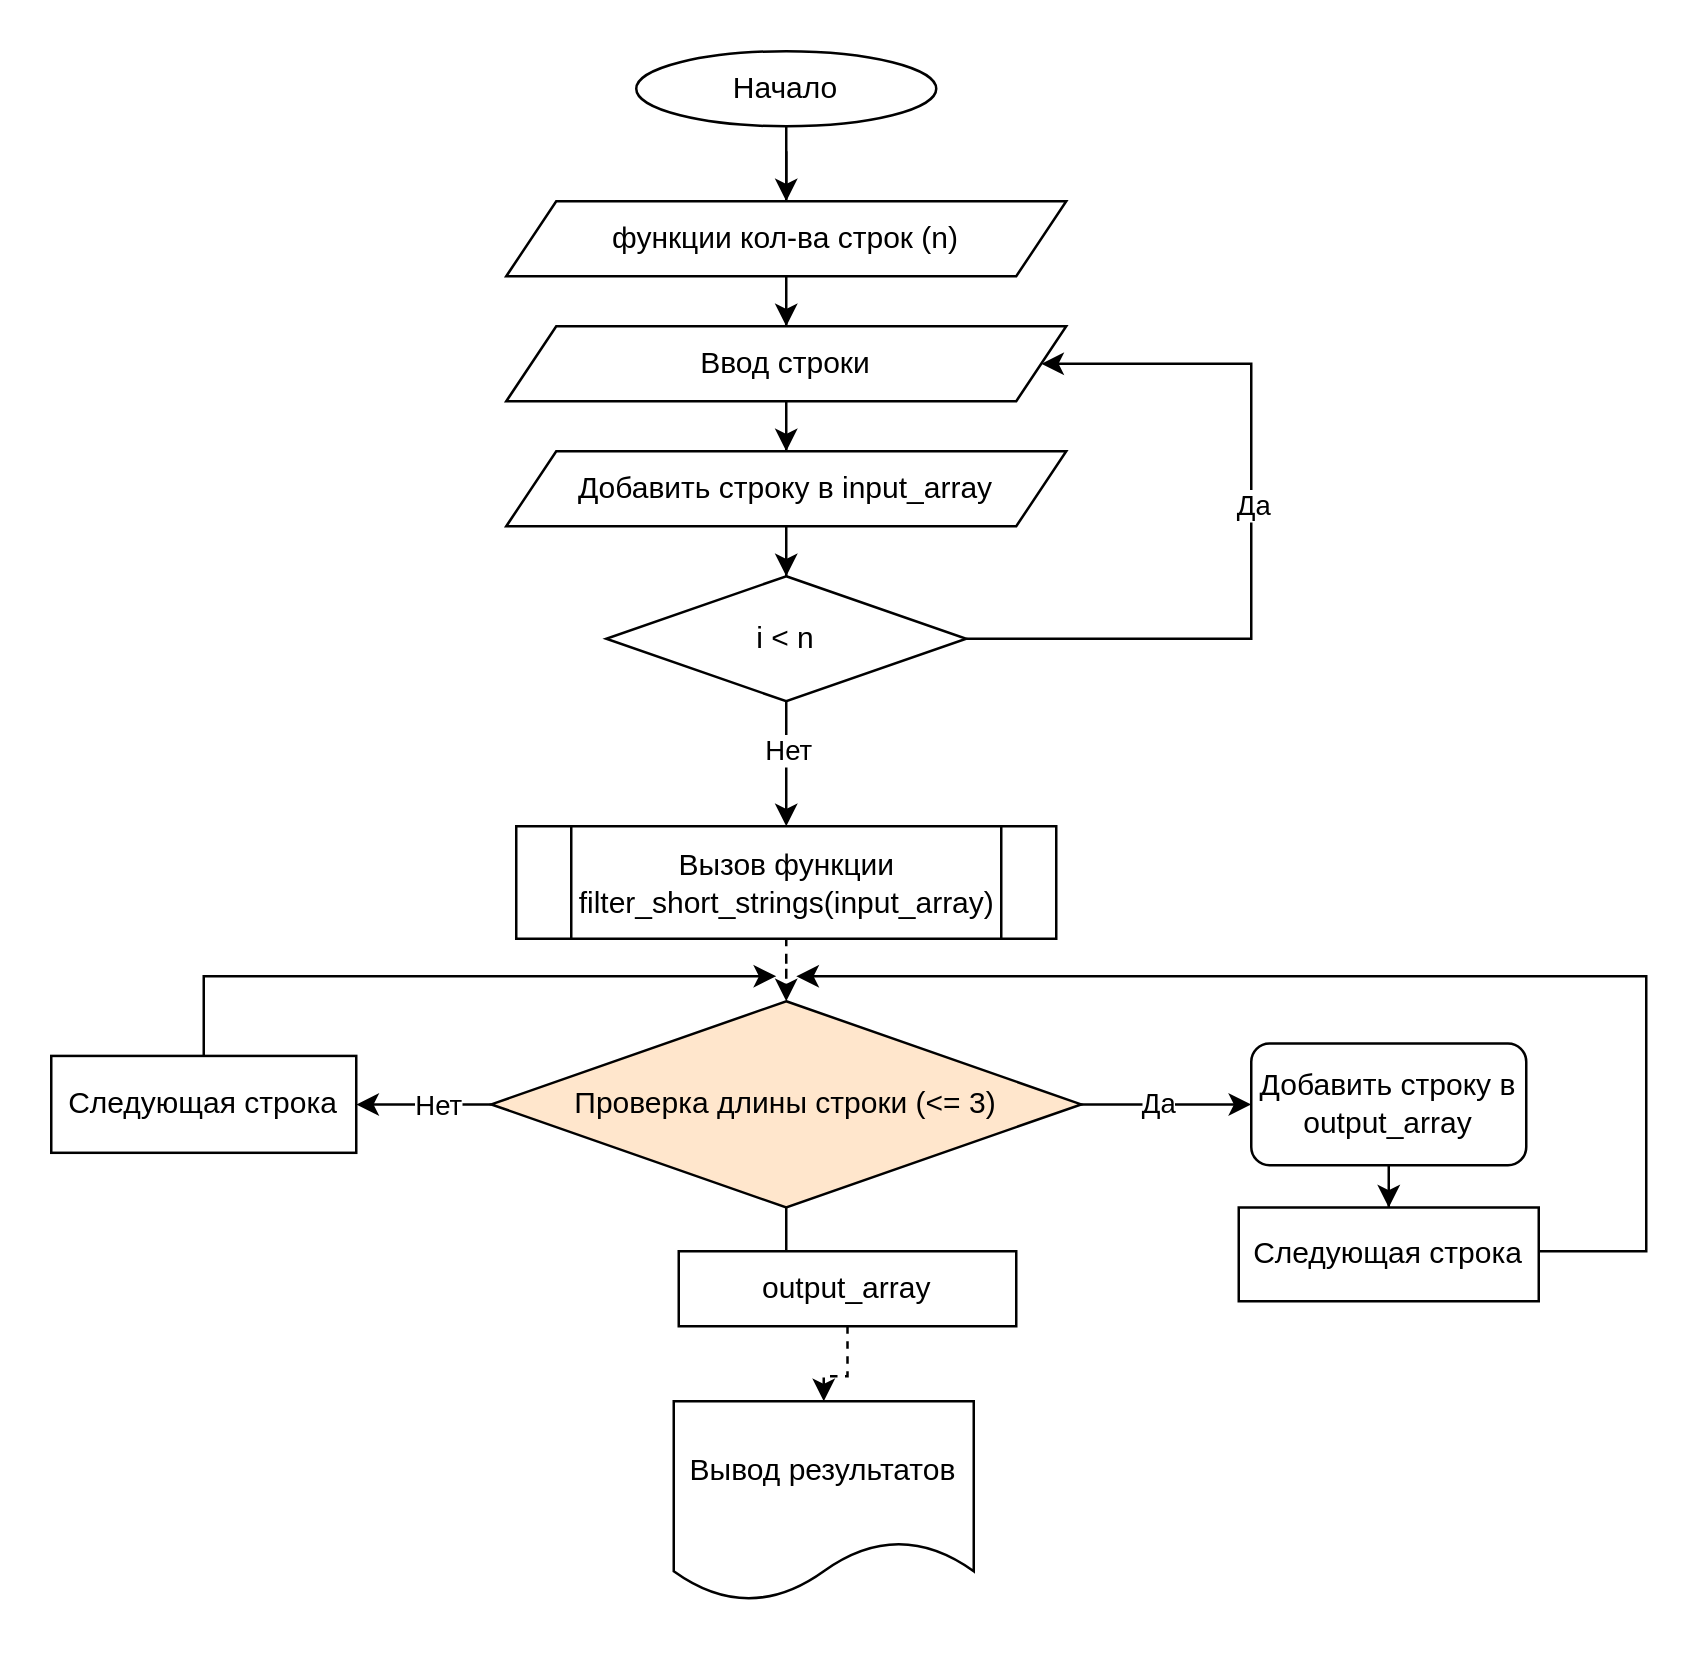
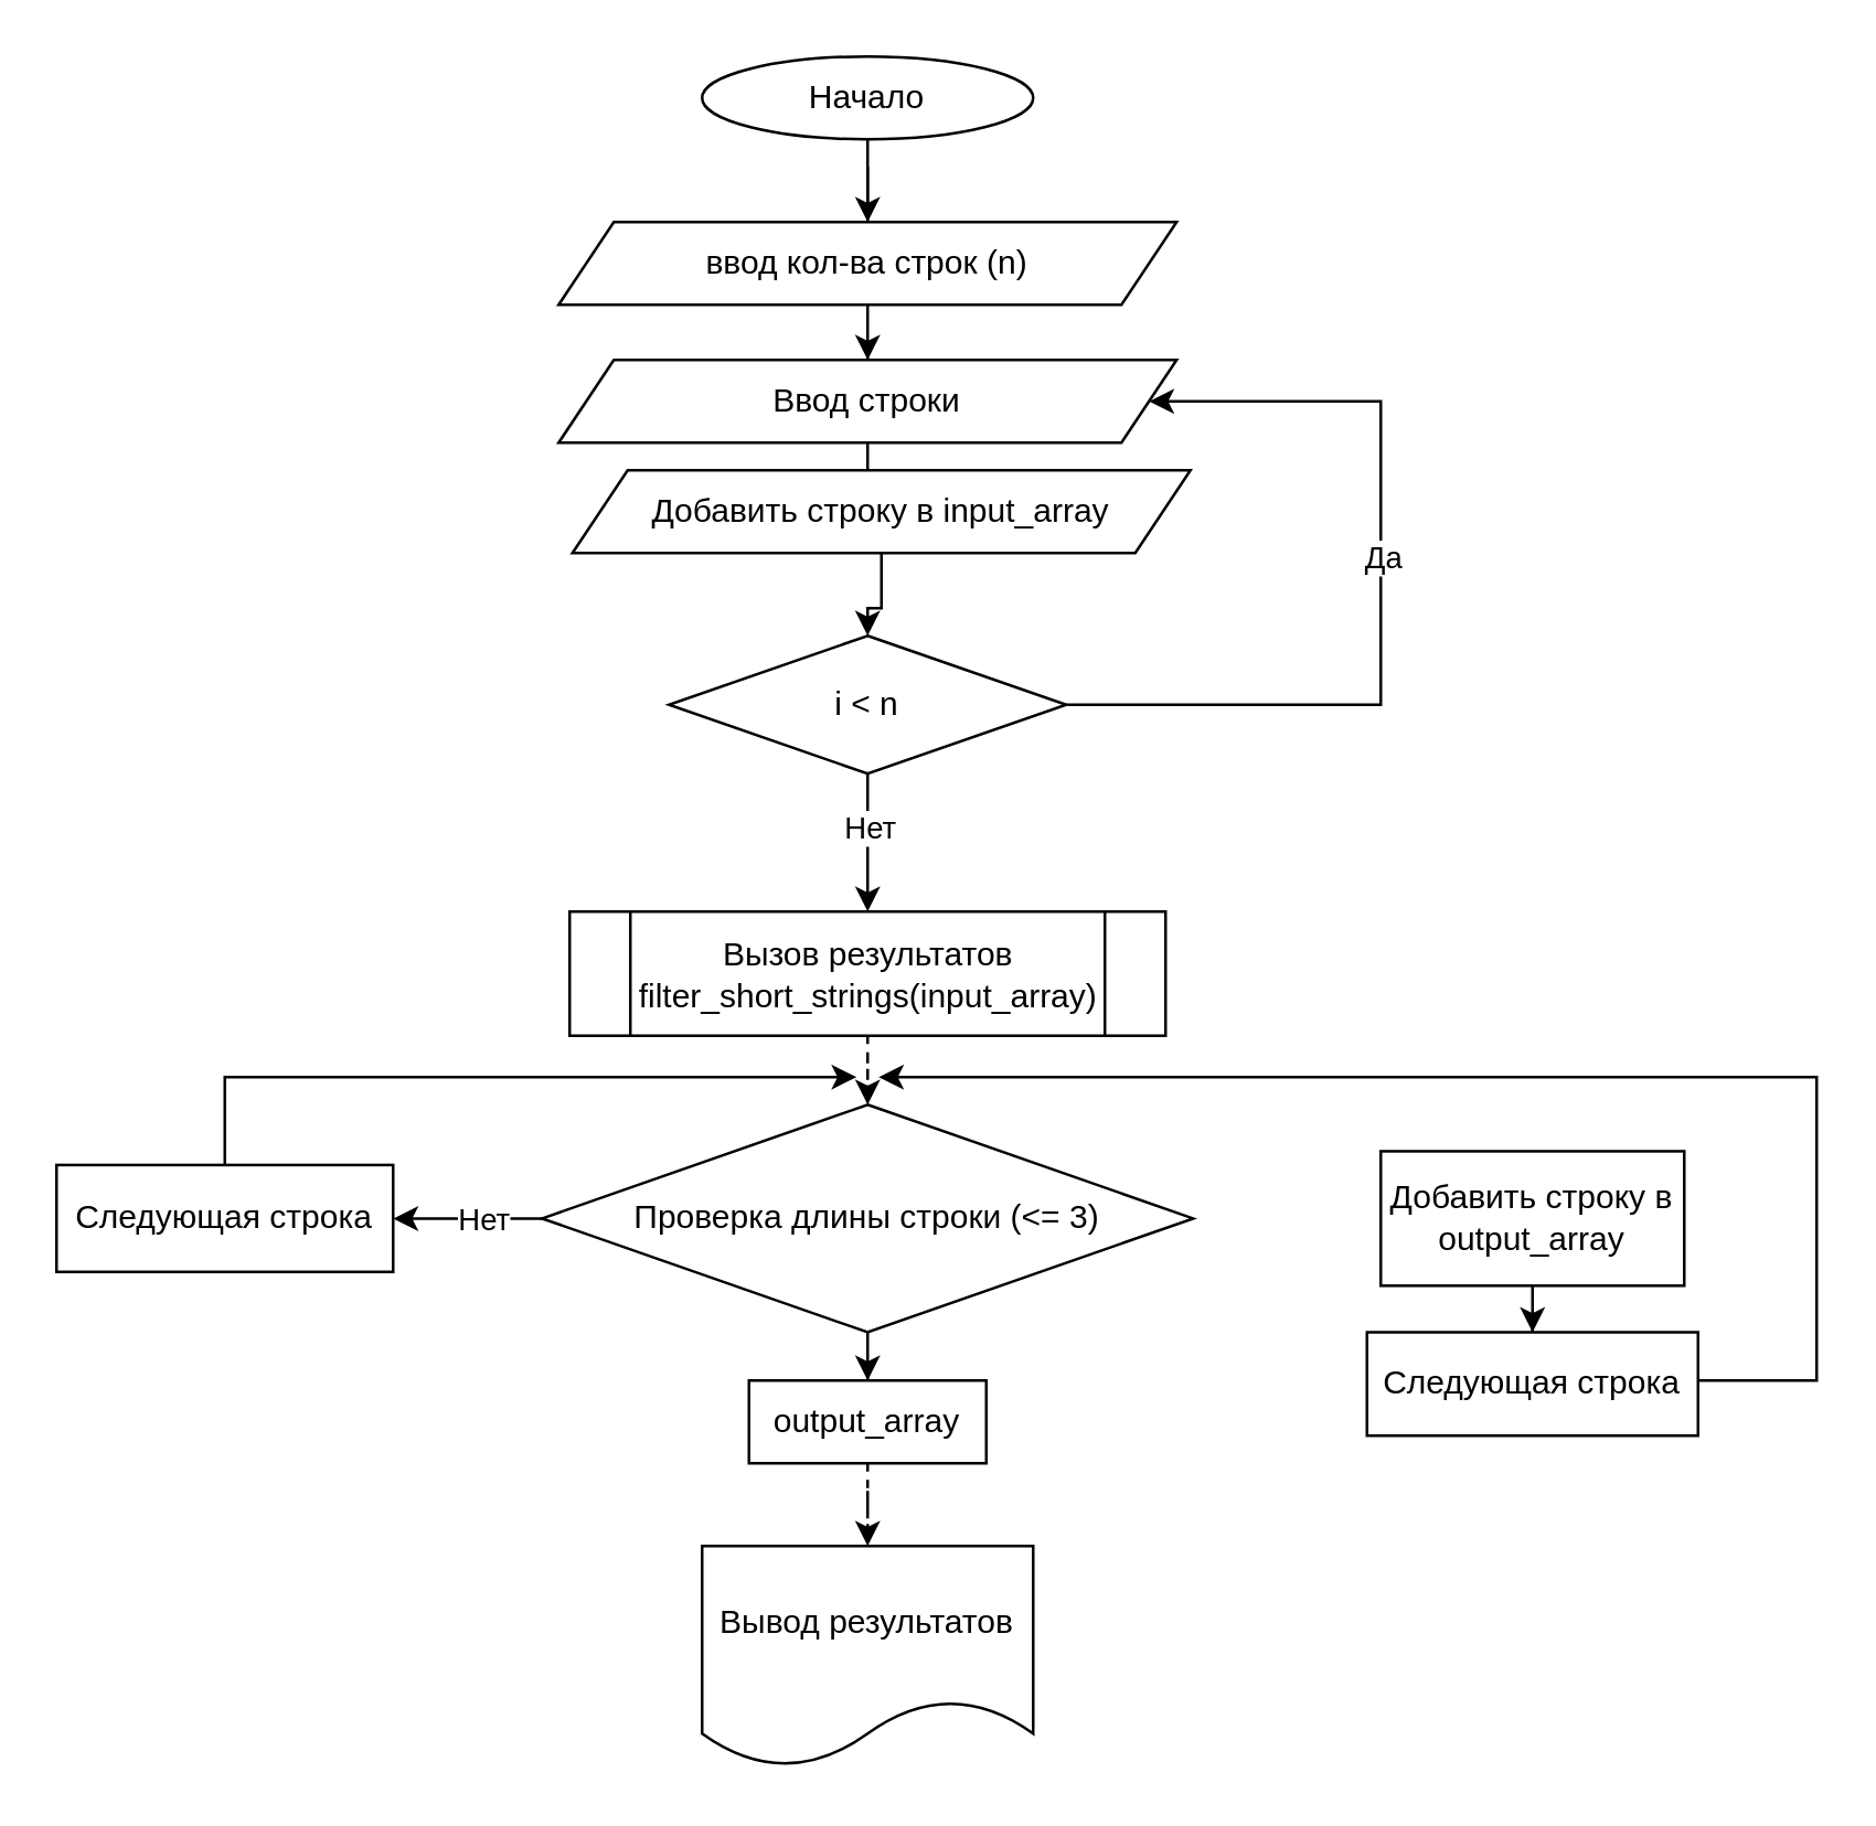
  <mxCell id="0" />
  <mxCell id="1" parent="0" />
  <mxCell id="2" value="" style="edgeStyle=orthogonalEdgeStyle;rounded=0;orthogonalLoop=1;jettySize=auto;html=1;" edge="1" parent="1" source="10"><mxGeometry relative="1" as="geometry"><mxPoint x="314" y="90" as="targetPoint" /></mxGeometry></mxCell>
  <mxCell id="3" value="Начало" style="ellipse;whiteSpace=wrap;html=1;" vertex="1" parent="1"><mxGeometry x="254" y="20" width="120" height="30" as="geometry" /></mxCell>
  <mxCell id="4" value="" style="edgeStyle=orthogonalEdgeStyle;rounded=0;orthogonalLoop=1;jettySize=auto;html=1;" edge="1" parent="1" source="10" target="8"><mxGeometry relative="1" as="geometry" /></mxCell>
  <mxCell id="5" value="" style="edgeStyle=orthogonalEdgeStyle;rounded=0;orthogonalLoop=1;jettySize=auto;html=1;" edge="1" parent="1"><mxGeometry relative="1" as="geometry"><mxPoint x="314" y="250" as="sourcePoint" /></mxGeometry></mxCell>
  <mxCell id="6" value="" style="edgeStyle=orthogonalEdgeStyle;rounded=0;orthogonalLoop=1;jettySize=auto;html=1;" edge="1" parent="1"><mxGeometry relative="1" as="geometry"><mxPoint x="314" y="310" as="sourcePoint" /></mxGeometry></mxCell>
  <mxCell id="7" value="" style="edgeStyle=orthogonalEdgeStyle;rounded=0;orthogonalLoop=1;jettySize=auto;html=1;" edge="1" parent="1" source="8" target="12"><mxGeometry relative="1" as="geometry" /></mxCell>
  <mxCell id="8" value="&lt;div&gt;Ввод строки&lt;/div&gt;" style="shape=parallelogram;perimeter=parallelogramPerimeter;whiteSpace=wrap;html=1;fixedSize=1;" vertex="1" parent="1"><mxGeometry x="202" y="130" width="224" height="30" as="geometry" /></mxCell>
  <mxCell id="9" value="" style="edgeStyle=orthogonalEdgeStyle;rounded=0;orthogonalLoop=1;jettySize=auto;html=1;" edge="1" parent="1" source="3" target="10"><mxGeometry relative="1" as="geometry"><mxPoint x="314" y="60" as="sourcePoint" /><mxPoint x="314" y="90" as="targetPoint" /></mxGeometry></mxCell>
- <mxCell id="10" value="&lt;div&gt;функции кол-ва строк (n)&lt;/div&gt;" style="shape=parallelogram;perimeter=parallelogramPerimeter;whiteSpace=wrap;html=1;fixedSize=1;" vertex="1" parent="1"><mxGeometry x="202" y="80" width="224" height="30" as="geometry" /></mxCell>
+ <mxCell id="10" value="&lt;div&gt;ввод кол-ва строк (n)&lt;/div&gt;" style="shape=parallelogram;perimeter=parallelogramPerimeter;whiteSpace=wrap;html=1;fixedSize=1;" vertex="1" parent="1"><mxGeometry x="202" y="80" width="224" height="30" as="geometry" /></mxCell>
  <mxCell id="11" value="" style="edgeStyle=orthogonalEdgeStyle;rounded=0;orthogonalLoop=1;jettySize=auto;html=1;" edge="1" parent="1" source="12" target="17"><mxGeometry relative="1" as="geometry" /></mxCell>
- <mxCell id="12" value="&lt;div&gt;Добавить строку в input_array&lt;/div&gt;" style="shape=parallelogram;perimeter=parallelogramPerimeter;whiteSpace=wrap;html=1;fixedSize=1;" vertex="1" parent="1"><mxGeometry x="202" y="180" width="224" height="30" as="geometry" /></mxCell>
+ <mxCell id="12" value="&lt;div&gt;Добавить строку в input_array&lt;/div&gt;" style="shape=parallelogram;perimeter=parallelogramPerimeter;whiteSpace=wrap;html=1;fixedSize=1;" vertex="1" parent="1"><mxGeometry x="207" y="170" width="224" height="30" as="geometry" /></mxCell>
  <mxCell id="13" style="edgeStyle=orthogonalEdgeStyle;rounded=0;orthogonalLoop=1;jettySize=auto;html=1;entryX=1;entryY=0.5;entryDx=0;entryDy=0;" edge="1" parent="1" source="17" target="8"><mxGeometry relative="1" as="geometry"><mxPoint x="600" y="150" as="targetPoint" /><Array as="points"><mxPoint x="500" y="255" /><mxPoint x="500" y="145" /></Array></mxGeometry></mxCell>
  <mxCell id="14" value="Да" style="edgeLabel;html=1;align=center;verticalAlign=middle;resizable=0;points=[];" vertex="1" connectable="0" parent="13"><mxGeometry x="0.091" relative="1" as="geometry"><mxPoint as="offset" /></mxGeometry></mxCell>
  <mxCell id="15" value="" style="edgeStyle=orthogonalEdgeStyle;rounded=0;orthogonalLoop=1;jettySize=auto;html=1;exitX=0.5;exitY=1;exitDx=0;exitDy=0;" edge="1" parent="1" source="17" target="19"><mxGeometry relative="1" as="geometry" /></mxCell>
  <mxCell id="16" value="Нет" style="edgeLabel;html=1;align=center;verticalAlign=middle;resizable=0;points=[];" vertex="1" connectable="0" parent="15"><mxGeometry x="-0.357" relative="1" as="geometry"><mxPoint y="3" as="offset" /></mxGeometry></mxCell>
  <mxCell id="17" value="i &amp;lt; n" style="rhombus;whiteSpace=wrap;html=1;" vertex="1" parent="1"><mxGeometry x="242" y="230" width="144" height="50" as="geometry" /></mxCell>
  <mxCell id="18" value="" style="edgeStyle=orthogonalEdgeStyle;rounded=0;orthogonalLoop=1;jettySize=auto;html=1;dashed=1;" edge="1" parent="1" source="19" target="25"><mxGeometry relative="1" as="geometry" /></mxCell>
- <mxCell id="19" value="Вызов функции filter_short_strings(input_array)" style="shape=process;whiteSpace=wrap;html=1;backgroundOutline=1;" vertex="1" parent="1"><mxGeometry x="206" y="330" width="216" height="45" as="geometry" /></mxCell>
- <mxCell id="20" value="" style="edgeStyle=orthogonalEdgeStyle;rounded=0;orthogonalLoop=1;jettySize=auto;html=1;" edge="1" parent="1" source="25" target="27"><mxGeometry relative="1" as="geometry" /></mxCell>
- <mxCell id="21" value="Да" style="edgeLabel;html=1;align=center;verticalAlign=middle;resizable=0;points=[];" vertex="1" connectable="0" parent="20"><mxGeometry x="-0.086" y="1" relative="1" as="geometry"><mxPoint as="offset" /></mxGeometry></mxCell>
+ <mxCell id="19" value="Вызов результатов filter_short_strings(input_array)" style="shape=process;whiteSpace=wrap;html=1;backgroundOutline=1;" vertex="1" parent="1"><mxGeometry x="206" y="330" width="216" height="45" as="geometry" /></mxCell>
  <mxCell id="22" value="" style="edgeStyle=orthogonalEdgeStyle;rounded=0;orthogonalLoop=1;jettySize=auto;html=1;" edge="1" parent="1" source="25" target="29"><mxGeometry relative="1" as="geometry" /></mxCell>
  <mxCell id="23" value="Нет" style="edgeLabel;html=1;align=center;verticalAlign=middle;resizable=0;points=[];" vertex="1" connectable="0" parent="22"><mxGeometry x="-0.182" relative="1" as="geometry"><mxPoint as="offset" /></mxGeometry></mxCell>
  <mxCell id="24" value="" style="edgeStyle=orthogonalEdgeStyle;rounded=0;orthogonalLoop=1;jettySize=auto;html=1;" edge="1" parent="1" source="25" target="33"><mxGeometry relative="1" as="geometry" /></mxCell>
- <mxCell id="25" value="Проверка длины строки (&amp;lt;= 3)" style="rhombus;whiteSpace=wrap;html=1;fillColor=#ffe6cc;" vertex="1" parent="1"><mxGeometry x="196" y="400" width="236" height="82.5" as="geometry" /></mxCell>
+ <mxCell id="25" value="Проверка длины строки (&amp;lt;= 3)" style="rhombus;whiteSpace=wrap;html=1;" vertex="1" parent="1"><mxGeometry x="196" y="400" width="236" height="82.5" as="geometry" /></mxCell>
  <mxCell id="26" value="" style="edgeStyle=orthogonalEdgeStyle;rounded=0;orthogonalLoop=1;jettySize=auto;html=1;" edge="1" parent="1" source="27" target="31"><mxGeometry relative="1" as="geometry" /></mxCell>
- <mxCell id="27" value="Добавить строку в output_array" style="whiteSpace=wrap;html=1;rounded=1;" vertex="1" parent="1"><mxGeometry x="500" y="416.88" width="110" height="48.75" as="geometry" /></mxCell>
+ <mxCell id="27" value="Добавить строку в output_array" style="whiteSpace=wrap;html=1;" vertex="1" parent="1"><mxGeometry x="500" y="416.88" width="110" height="48.75" as="geometry" /></mxCell>
  <mxCell id="28" style="edgeStyle=orthogonalEdgeStyle;rounded=0;orthogonalLoop=1;jettySize=auto;html=1;exitX=0.5;exitY=0;exitDx=0;exitDy=0;" edge="1" parent="1" source="29"><mxGeometry relative="1" as="geometry"><mxPoint x="310" y="390" as="targetPoint" /><mxPoint x="-60" y="310" as="sourcePoint" /><Array as="points"><mxPoint x="81" y="390" /></Array></mxGeometry></mxCell>
  <mxCell id="29" value="Следующая строка" style="whiteSpace=wrap;html=1;" vertex="1" parent="1"><mxGeometry x="20" y="421.87" width="122" height="38.75" as="geometry" /></mxCell>
  <mxCell id="30" style="edgeStyle=orthogonalEdgeStyle;rounded=0;orthogonalLoop=1;jettySize=auto;html=1;movable=1;resizable=1;rotatable=1;deletable=1;editable=1;locked=0;connectable=1;" edge="1" parent="1"><mxGeometry relative="1" as="geometry"><mxPoint x="318" y="390" as="targetPoint" /><mxPoint x="613" y="500" as="sourcePoint" /><Array as="points"><mxPoint x="658" y="500" /></Array></mxGeometry></mxCell>
  <mxCell id="31" value="Следующая строка" style="whiteSpace=wrap;html=1;" vertex="1" parent="1"><mxGeometry x="495" y="482.5" width="120" height="37.5" as="geometry" /></mxCell>
  <mxCell id="32" value="" style="edgeStyle=orthogonalEdgeStyle;rounded=0;orthogonalLoop=1;jettySize=auto;html=1;dashed=1;" edge="1" parent="1" source="33" target="34"><mxGeometry relative="1" as="geometry" /></mxCell>
- <mxCell id="33" value="output_array" style="whiteSpace=wrap;html=1;" vertex="1" parent="1"><mxGeometry x="271" y="500" width="135" height="30" as="geometry" /></mxCell>
- <mxCell id="34" value="Вывод результатов" style="shape=document;whiteSpace=wrap;html=1;boundedLbl=1;" vertex="1" parent="1"><mxGeometry x="269" y="560" width="120" height="80" as="geometry" /></mxCell>
+ <mxCell id="33" value="output_array" style="whiteSpace=wrap;html=1;" vertex="1" parent="1"><mxGeometry x="271" y="500" width="86" height="30" as="geometry" /></mxCell>
+ <mxCell id="34" value="Вывод результатов" style="shape=document;whiteSpace=wrap;html=1;boundedLbl=1;" vertex="1" parent="1"><mxGeometry x="254" y="560" width="120" height="80" as="geometry" /></mxCell>
